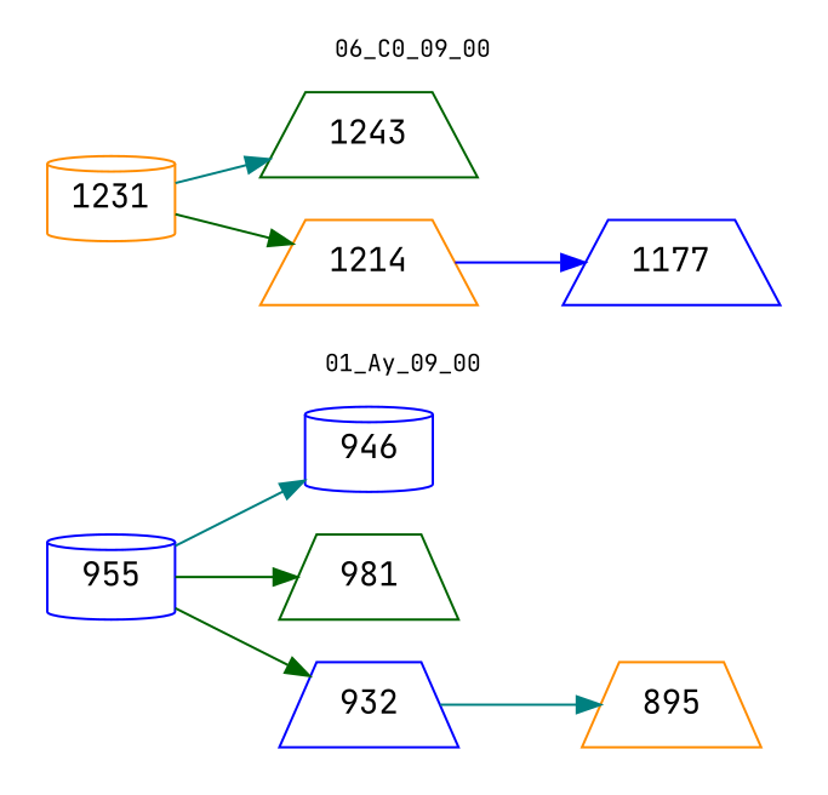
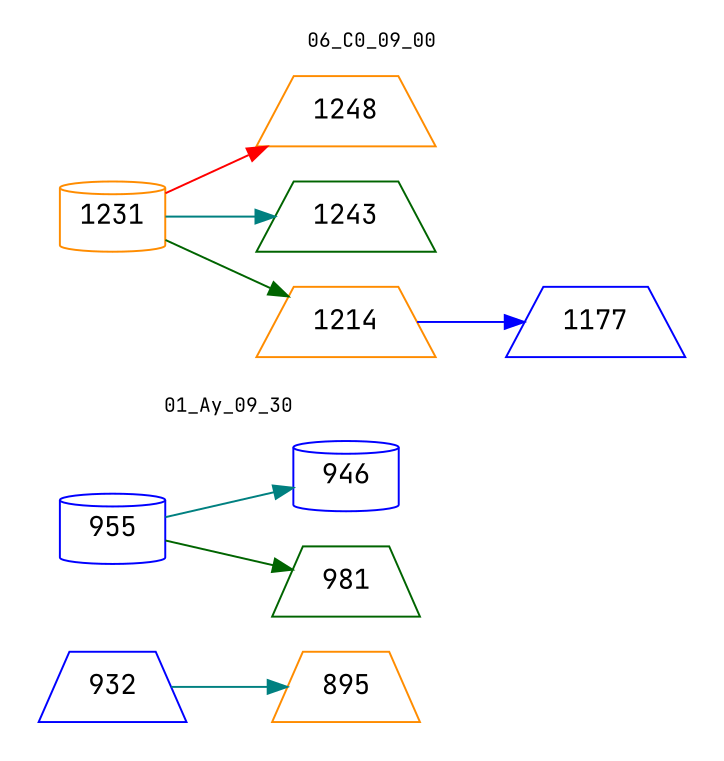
  digraph {
    fontname="JetBrains Mono"
    rankdir=LR
    node [color=blue fontname="JetBrains Mono" shape=trapezium]
    edge [color=darkgreen fontname="JetBrains Mono"]
    n1 [label=955 shape=cylinder]
    n2 [label=932]
    n3 [color=darkgreen label=981]
    n4 [label=946 shape=cylinder]
    n5 [color=darkorange label=895]
    n6 [color=darkorange label=1231 shape=cylinder]
    n7 [color=darkorange label=1214]
    n8 [color=darkgreen label=1243]
+   n9 [color=darkorange label=1248]
    n10 [label=1177]
    subgraph cluster_1 {
      color=white
      fontsize=10
-     label="01_Ay_09_00"
+     label="01_Ay_09_30"
      n1
      n2
      n3
      n4
      n5
    }
    subgraph cluster_2 {
      color=white
      fontsize=10
      label="06_C0_09_00"
      n6
      n7
      n8
+     n9
      n10
    }
-   n1 -> n2
    n1 -> n3
    n1 -> n4 [color=teal]
    n2 -> n5 [color=teal]
    n6 -> n7
    n6 -> n8 [color=teal]
+   n6 -> n9 [color=red]
    n7 -> n10 [color=blue]
  }
